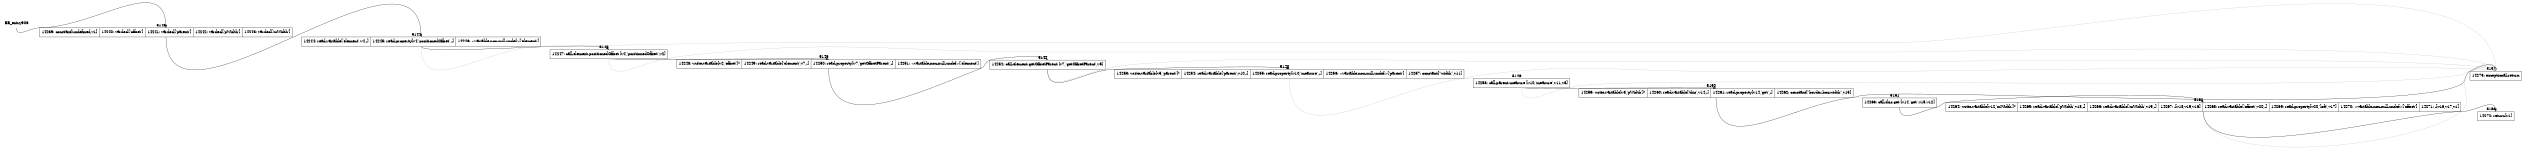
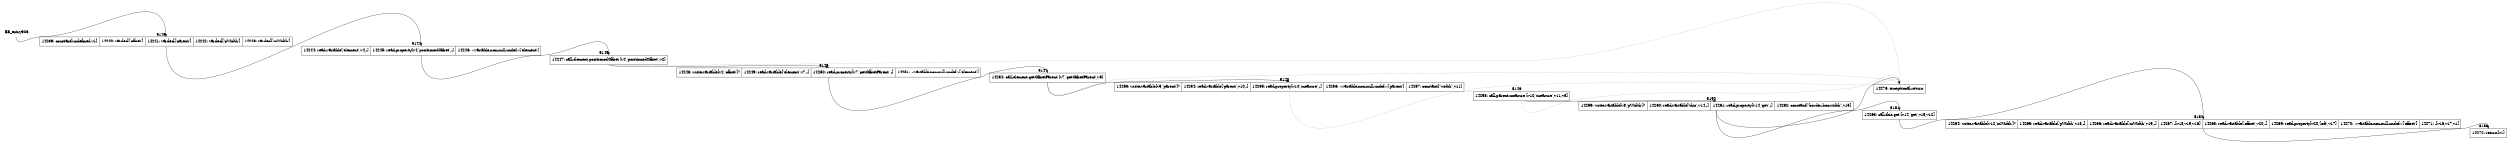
  digraph {
    rankdir=LR
    node [shape=record]
    edge [headport=n tailport=s]
    n1 [label=BB_entry906 shape=none]
    n2 [label="{14239: constant[undefined,v1]|14240: vardecl['offset']|14241: vardecl['parent']|14242: vardecl['pWidth']|14243: vardecl['mWidth']}"]
    n3 [label="{14244: read-variable['element',v4,-]|14245: read-property[v4,'positionedOffset',-]|14246: \<variable-non-null-undef\>['element']}"]
    n4 [label="{14247: call-element.positionedOffset [v4,'positionedOffset',v2]}"]
    n5 [label="{14273: exceptional-return}"]
    n6 [label="{14248: write-variable[v2,'offset']*|14249: read-variable['element',v7,-]|14250: read-property[v7,'getOffsetParent',-]|14251: \<variable-non-null-undef\>['element']}"]
    n7 [label="{14252: call-element.getOffsetParent [v7,'getOffsetParent',v5]}"]
    n8 [label="{14253: write-variable[v5,'parent']*|14254: read-variable['parent',v10,-]|14255: read-property[v10,'measure',-]|14256: \<variable-non-null-undef\>['parent']|14257: constant[\"width\",v11]}"]
    n9 [label="{14258: call-parent.measure [v10,'measure',v11,v8]}"]
    n10 [label="{14259: write-variable[v8,'pWidth']*|14260: read-variable['this',v14,-]|14261: read-property[v14,'get',-]|14262: constant[\"border-box-width\",v15]}"]
    n11 [label="{14263: call-this.get [v14,'get',v15,v12]}"]
    n12 [label="{14264: write-variable[v12,'mWidth']*|14265: read-variable['pWidth',v18,-]|14266: read-variable['mWidth',v19,-]|14267: -[v18,v19,v16]|14268: read-variable['offset',v20,-]|14269: read-property[v20,'left',v17]|14270: \<variable-non-null-undef\>['offset']|14271: -[v16,v17,v1]}"]
    n13 [label="{14272: return[v1]}"]
    n1 -> n2 [headlabel="    5143"]
    n2 -> n3 [headlabel="      5144"]
    n3 -> n4 [headlabel="      5145"]
-   n3 -> n5 [color=gray headlabel="      5154"]
    n4 -> n5 [color=gray]
    n4 -> n6 [headlabel="      5146"]
    n6 -> n7 [headlabel="      5147"]
    n7 -> n5 [color=gray]
    n7 -> n8 [headlabel="      5148"]
    n8 -> n5 [color=gray]
    n8 -> n9 [color=gray headlabel="      5149"]
    n9 -> n5 [color=gray]
    n9 -> n10 [headlabel="      5150"]
    n10 -> n5 [color=black]
-   n10 -> n11 [headlabel="      5151" color=gray]
+   n10 -> n11 [headlabel="      5151"]
    n11 -> n12 [headlabel="      5152"]
-   n12 -> n5 [color=gray]
    n12 -> n13 [headlabel="      5153"]
  }
